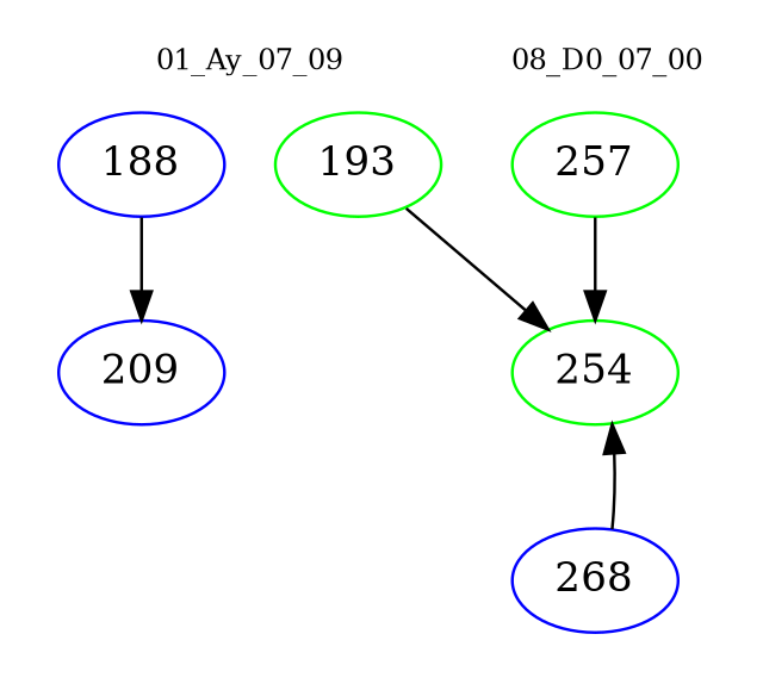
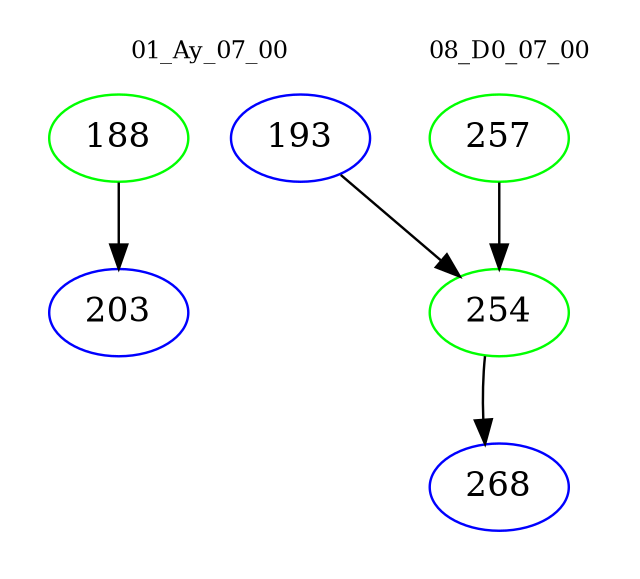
  digraph {
    node [color=green]
    edge [color=black]
-   n1 [label=193]
-   n2 [color=blue label=188]
-   n3 [color=blue label=209]
+   n1 [color=blue label=193]
+   n2 [label=188]
+   n3 [color=blue label=203]
    n4 [label=257]
    n5 [label=254]
    n6 [color=blue label=268]
    subgraph cluster_1 {
      color=white
      fontsize=10
-     label="01_Ay_07_09"
+     label="01_Ay_07_00"
      n1
      n2
      n3
    }
    subgraph cluster_2 {
      color=white
      fontsize=10
      label="08_D0_07_00"
      n4
      n5
      n6
    }
    n1 -> n5
    n2 -> n3
    n4 -> n5
-   n6 -> n5
+   n5 -> n6
  }
